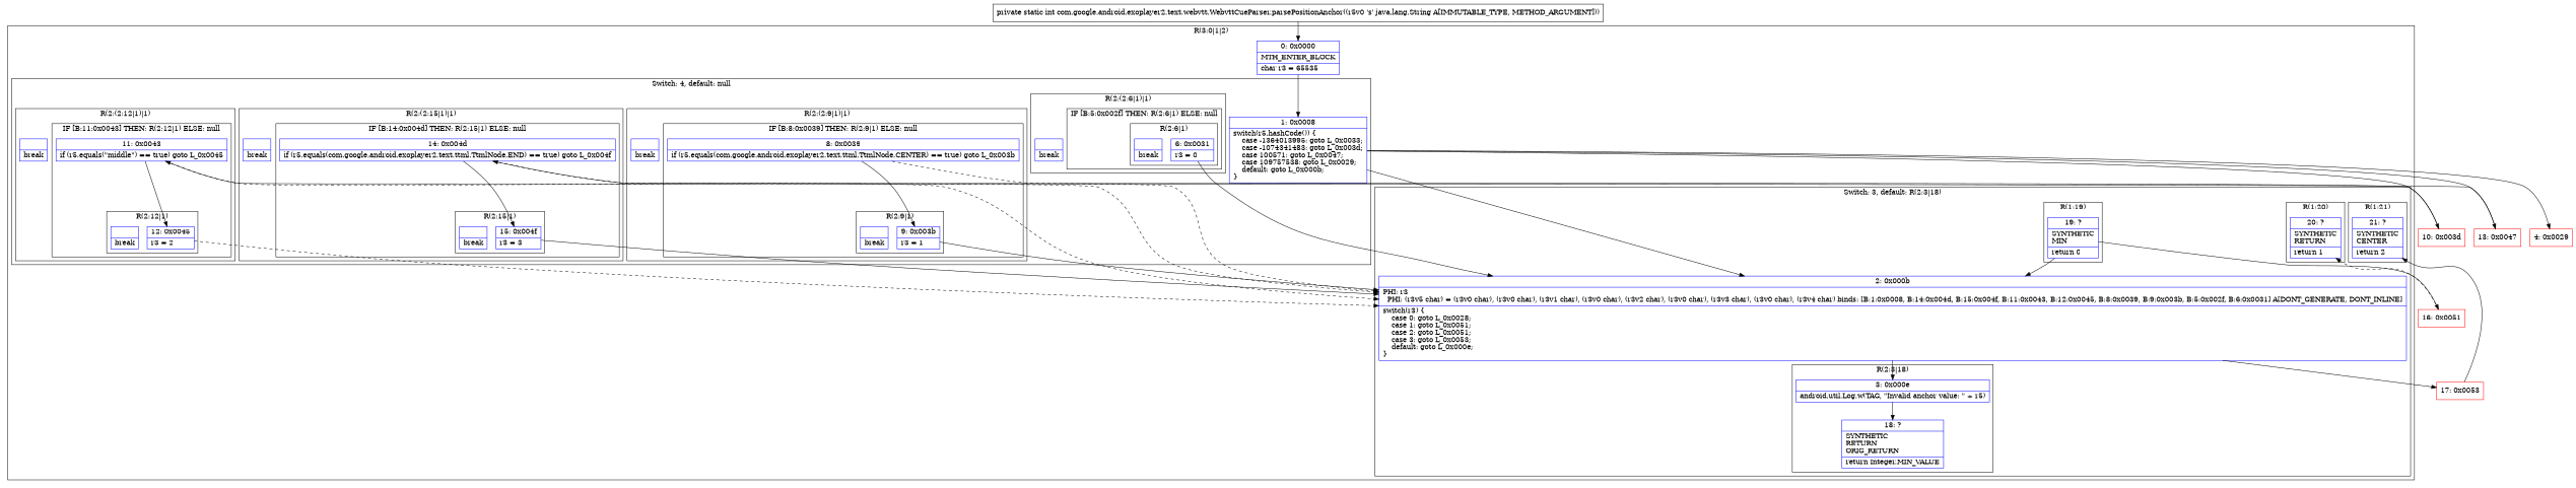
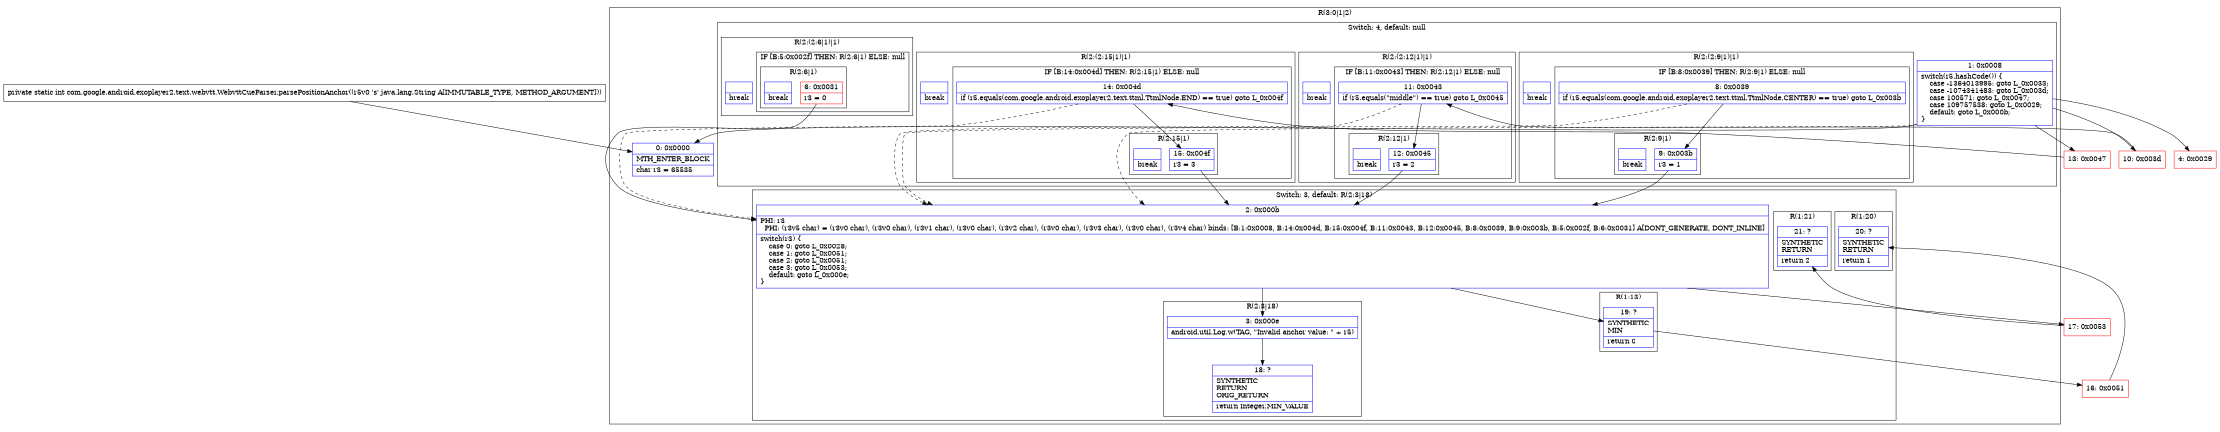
  digraph {
    node [color=blue shape=record]
    n1 [label="{9\:\ 0x003b|r3 = 1\l}"]
    n2 [label="{|break\l}"]
    n3 [label="{8\:\ 0x0039|if (r5.equals(com.google.android.exoplayer2.text.ttml.TtmlNode.CENTER) == true) goto L_0x003b\l}"]
    n4 [label="{|break\l}"]
    n5 [label="{12\:\ 0x0045|r3 = 2\l}"]
    n6 [label="{|break\l}"]
    n7 [label="{11\:\ 0x0043|if (r5.equals(\"middle\") == true) goto L_0x0045\l}"]
    n8 [label="{|break\l}"]
    n9 [label="{15\:\ 0x004f|r3 = 3\l}"]
    n10 [label="{|break\l}"]
    n11 [label="{14\:\ 0x004d|if (r5.equals(com.google.android.exoplayer2.text.ttml.TtmlNode.END) == true) goto L_0x004f\l}"]
    n12 [label="{|break\l}"]
-   n13 [label="{6\:\ 0x0031|r3 = 0\l}"]
+   n13 [color=red label="{6\:\ 0x0031|r3 = 0\l}"]
    n14 [label="{|break\l}"]
    n15 [label="{|break\l}"]
    n16 [label="{1\:\ 0x0008|switch(r5.hashCode()) \{\l    case \-1364013995: goto L_0x0033;\l    case \-1074341483: goto L_0x003d;\l    case 100571: goto L_0x0047;\l    case 109757538: goto L_0x0029;\l    default: goto L_0x000b;\l\}\l}"]
-   n17 [label="{21\:\ ?|SYNTHETIC\lCENTER\l|return 2\l}"]
+   n17 [label="{21\:\ ?|SYNTHETIC\lRETURN\l|return 2\l}"]
    n18 [label="{19\:\ ?|SYNTHETIC\lMIN\l|return 0\l}"]
    n19 [label="{20\:\ ?|SYNTHETIC\lRETURN\l|return 1\l}"]
    n20 [label="{3\:\ 0x000e|android.util.Log.w(TAG, \"Invalid anchor value: \" + r5)\l}"]
    n21 [label="{18\:\ ?|SYNTHETIC\lRETURN\lORIG_RETURN\l|return Integer.MIN_VALUE\l}"]
    n22 [label="{2\:\ 0x000b|PHI: r3 \l  PHI: (r3v5 char) = (r3v0 char), (r3v0 char), (r3v1 char), (r3v0 char), (r3v2 char), (r3v0 char), (r3v3 char), (r3v0 char), (r3v4 char) binds: [B:1:0x0008, B:14:0x004d, B:15:0x004f, B:11:0x0043, B:12:0x0045, B:8:0x0039, B:9:0x003b, B:5:0x002f, B:6:0x0031] A[DONT_GENERATE, DONT_INLINE]\l|switch(r3) \{\l    case 0: goto L_0x0028;\l    case 1: goto L_0x0051;\l    case 2: goto L_0x0051;\l    case 3: goto L_0x0053;\l    default: goto L_0x000e;\l\}\l}"]
    n23 [label="{0\:\ 0x0000|MTH_ENTER_BLOCK\l|char r3 = 65535\l}"]
    n24 [color=red label="{4\:\ 0x0029}"]
    n25 [color=red label="{10\:\ 0x003d}"]
    n26 [color=red label="{13\:\ 0x0047}"]
    n27 [color=red label="{16\:\ 0x0051}"]
    n28 [color=red label="{17\:\ 0x0053}"]
    n29 [label="{private static int com.google.android.exoplayer2.text.webvtt.WebvttCueParser.parsePositionAnchor((r5v0 's' java.lang.String A[IMMUTABLE_TYPE, METHOD_ARGUMENT])) }" color=""]
    subgraph cluster_1 {
      label="R(3:0|1|2)"
      n23
      subgraph cluster_2 {
        label="Switch: 4, default: null"
        n16
        subgraph cluster_3 {
          label="R(2:(2:9|1)|1)"
          n4
          subgraph cluster_4 {
            label="IF [B:8:0x0039] THEN: R(2:9|1) ELSE: null"
            n3
            subgraph cluster_5 {
              label="R(2:9|1)"
              n1
              n2
            }
          }
        }
        subgraph cluster_6 {
          label="R(2:(2:12|1)|1)"
          n8
          subgraph cluster_7 {
            label="IF [B:11:0x0043] THEN: R(2:12|1) ELSE: null"
            n7
            subgraph cluster_8 {
              label="R(2:12|1)"
              n5
              n6
            }
          }
        }
        subgraph cluster_9 {
          label="R(2:(2:15|1)|1)"
          n12
          subgraph cluster_10 {
            label="IF [B:14:0x004d] THEN: R(2:15|1) ELSE: null"
            n11
            subgraph cluster_11 {
              label="R(2:15|1)"
              n9
              n10
            }
          }
        }
        subgraph cluster_12 {
          label="R(2:(2:6|1)|1)"
          n15
          subgraph cluster_13 {
            label="IF [B:5:0x002f] THEN: R(2:6|1) ELSE: null"
            subgraph cluster_14 {
              label="R(2:6|1)"
              n13
              n14
            }
          }
        }
      }
      subgraph cluster_15 {
        label="Switch: 3, default: R(2:3|18)"
        n22
        subgraph cluster_16 {
          label="R(1:21)"
          n17
        }
        subgraph cluster_17 {
-         label="R(1:19)"
+         label="R(1:13)"
          n18
        }
        subgraph cluster_18 {
          label="R(1:20)"
          n19
        }
        subgraph cluster_19 {
          label="R(2:3|18)"
          n20
          n21
        }
      }
    }
    n1 -> n22
    n3 -> n1
    n3 -> n22 [style=dashed]
-   n5 -> n22 [style=dashed]
+   n5 -> n22
    n7 -> n5
    n7 -> n22 [style=dashed]
    n9 -> n22
    n11 -> n9
    n11 -> n22 [style=dashed]
    n13 -> n22
-   n16 -> n22
+   n16 -> n22 [style=dashed]
    n16 -> n24
    n16 -> n25
    n16 -> n26
    n18 -> n27
    n20 -> n21
-   n18 -> n22
+   n22 -> n18
    n22 -> n20
    n22 -> n28
-   n23 -> n16
+   n16 -> n23
    n25 -> n7
    n26 -> n11
-   n27 -> n19 [style=dashed]
+   n27 -> n19
    n28 -> n17
    n29 -> n23
  }
